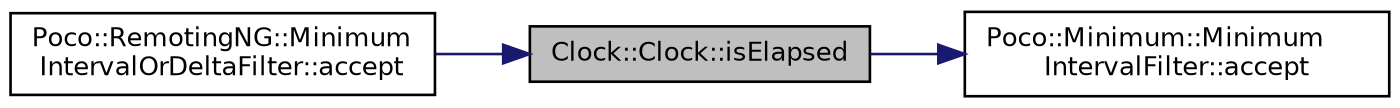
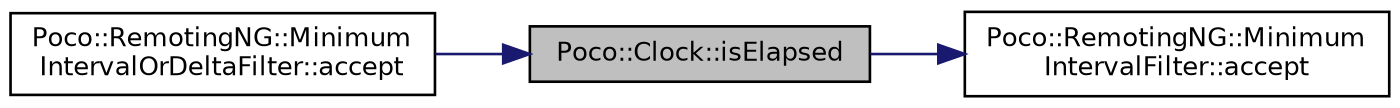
  digraph {
    rankdir=RL
    node [color=black fillcolor=white fontname=Helvetica fontsize=10 shape=record style=filled]
    edge [color=midnightblue dir=back fontname=Helvetica fontsize=10 labelfontname=Helvetica labelfontsize=10 style=solid]
-   n1 [fillcolor=grey75 fontcolor=black height=0.2 label="Clock::Clock::isElapsed" width=0.4]
+   n1 [fillcolor=grey75 fontcolor=black height=0.2 label="Poco::Clock::isElapsed" width=0.4]
    n2 [height=0.2 label="Poco::RemotingNG::Minimum\lIntervalOrDeltaFilter::accept" width=0.4]
-   n3 [height=0.2 label="Poco::Minimum::Minimum\lIntervalFilter::accept" width=0.4]
+   n3 [height=0.2 label="Poco::RemotingNG::Minimum\lIntervalFilter::accept" width=0.4]
    n1 -> n2
    n3 -> n1
  }
